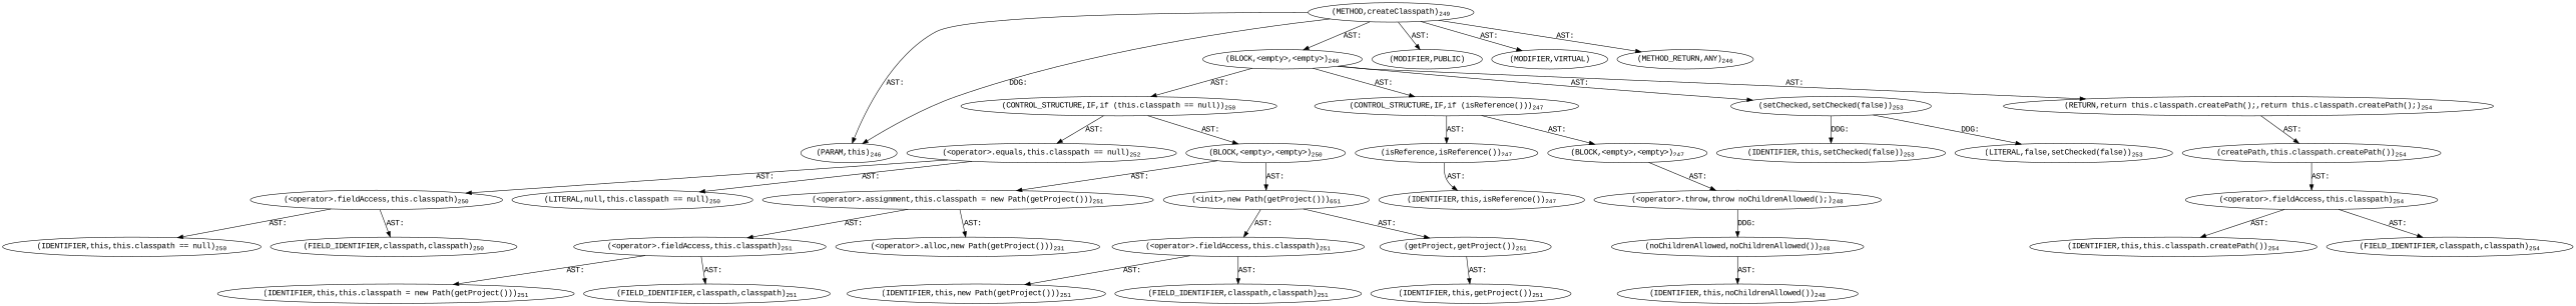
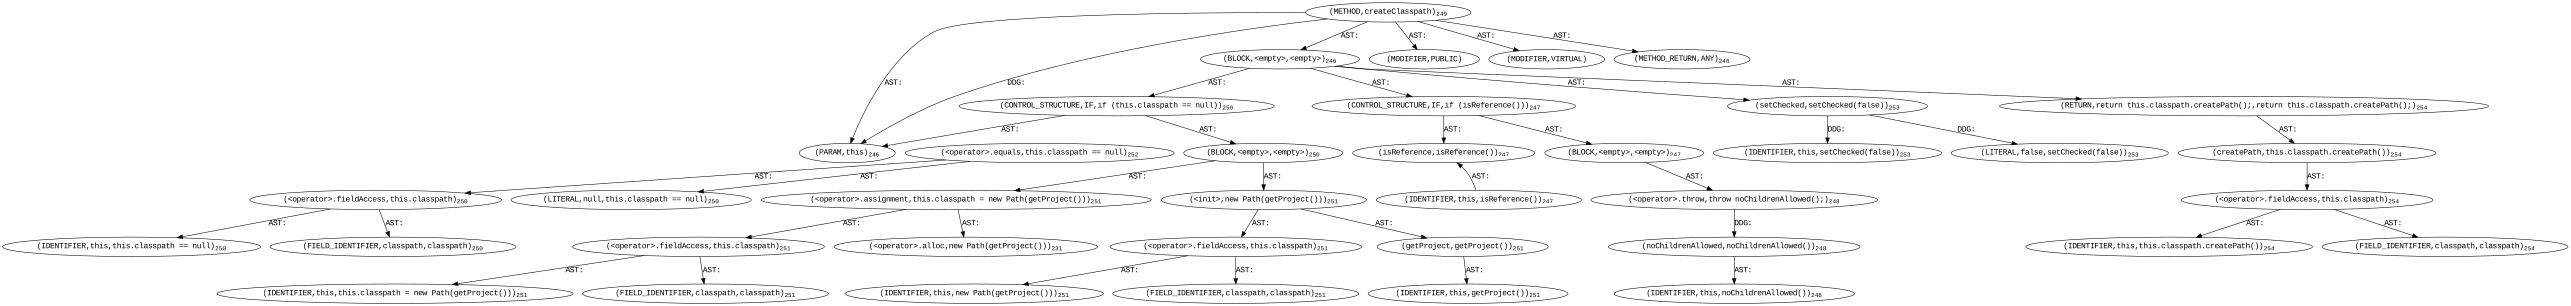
  digraph {
    fontname="Liberation Mono"
    node [fontname="Liberation Mono"]
    edge [fontname="Liberation Mono"]
    n1 [label=<(METHOD,createClasspath)<SUB>249</SUB>>]
    n2 [label=<(PARAM,this)<SUB>246</SUB>>]
    n3 [label=<(BLOCK,&lt;empty&gt;,&lt;empty&gt;)<SUB>246</SUB>>]
    n4 [label=<(MODIFIER,PUBLIC)>]
    n5 [label=<(MODIFIER,VIRTUAL)>]
    n6 [label=<(METHOD_RETURN,ANY)<SUB>246</SUB>>]
    n7 [label=<(CONTROL_STRUCTURE,IF,if (isReference()))<SUB>247</SUB>>]
    n8 [label=<(CONTROL_STRUCTURE,IF,if (this.classpath == null))<SUB>250</SUB>>]
    n9 [label=<(setChecked,setChecked(false))<SUB>253</SUB>>]
    n10 [label=<(RETURN,return this.classpath.createPath();,return this.classpath.createPath();)<SUB>254</SUB>>]
    n11 [label=<(isReference,isReference())<SUB>247</SUB>>]
    n12 [label=<(BLOCK,&lt;empty&gt;,&lt;empty&gt;)<SUB>247</SUB>>]
    n13 [label=<(&lt;operator&gt;.equals,this.classpath == null)<SUB>252</SUB>>]
    n14 [label=<(BLOCK,&lt;empty&gt;,&lt;empty&gt;)<SUB>250</SUB>>]
    n15 [label=<(IDENTIFIER,this,setChecked(false))<SUB>253</SUB>>]
    n16 [label=<(LITERAL,false,setChecked(false))<SUB>253</SUB>>]
    n17 [label=<(createPath,this.classpath.createPath())<SUB>254</SUB>>]
    n18 [label=<(IDENTIFIER,this,isReference())<SUB>247</SUB>>]
    n19 [label=<(&lt;operator&gt;.throw,throw noChildrenAllowed();)<SUB>248</SUB>>]
    n20 [label=<(noChildrenAllowed,noChildrenAllowed())<SUB>248</SUB>>]
    n21 [label=<(IDENTIFIER,this,noChildrenAllowed())<SUB>248</SUB>>]
    n22 [label=<(&lt;operator&gt;.fieldAccess,this.classpath)<SUB>250</SUB>>]
    n23 [label=<(LITERAL,null,this.classpath == null)<SUB>250</SUB>>]
    n24 [label=<(&lt;operator&gt;.assignment,this.classpath = new Path(getProject()))<SUB>251</SUB>>]
-   n25 [label=<(&lt;init&gt;,new Path(getProject()))<SUB>651</SUB>>]
+   n25 [label=<(&lt;init&gt;,new Path(getProject()))<SUB>251</SUB>>]
    n26 [label=<(IDENTIFIER,this,this.classpath == null)<SUB>250</SUB>>]
    n27 [label=<(FIELD_IDENTIFIER,classpath,classpath)<SUB>250</SUB>>]
    n28 [label=<(&lt;operator&gt;.fieldAccess,this.classpath)<SUB>251</SUB>>]
    n29 [label=<(&lt;operator&gt;.alloc,new Path(getProject()))<SUB>231</SUB>>]
    n30 [label=<(&lt;operator&gt;.fieldAccess,this.classpath)<SUB>251</SUB>>]
    n31 [label=<(getProject,getProject())<SUB>251</SUB>>]
    n32 [label=<(IDENTIFIER,this,this.classpath = new Path(getProject()))<SUB>251</SUB>>]
    n33 [label=<(FIELD_IDENTIFIER,classpath,classpath)<SUB>251</SUB>>]
    n34 [label=<(IDENTIFIER,this,new Path(getProject()))<SUB>251</SUB>>]
    n35 [label=<(FIELD_IDENTIFIER,classpath,classpath)<SUB>251</SUB>>]
    n36 [label=<(IDENTIFIER,this,getProject())<SUB>251</SUB>>]
    n37 [label=<(&lt;operator&gt;.fieldAccess,this.classpath)<SUB>254</SUB>>]
    n38 [label=<(IDENTIFIER,this,this.classpath.createPath())<SUB>254</SUB>>]
    n39 [label=<(FIELD_IDENTIFIER,classpath,classpath)<SUB>254</SUB>>]
    n1 -> n2 [label="AST: "]
    n1 -> n2 [label="DDG: "]
    n1 -> n3 [label="AST: "]
    n1 -> n4 [label="AST: "]
    n1 -> n5 [label="AST: "]
    n1 -> n6 [label="AST: "]
    n3 -> n7 [label="AST: "]
    n3 -> n8 [label="AST: "]
    n3 -> n9 [label="AST: "]
    n3 -> n10 [label="AST: "]
    n7 -> n11 [label="AST: "]
    n7 -> n12 [label="AST: "]
-   n8 -> n13 [label="AST: "]
+   n8 -> n2 [label="AST: "]
    n8 -> n14 [label="AST: "]
    n9 -> n15 [label="DDG: "]
    n9 -> n16 [label="DDG: "]
    n10 -> n17 [label="AST: "]
-   n11 -> n18 [label="AST: "]
+   n18 -> n11 [label="AST: "]
    n12 -> n19 [label="AST: "]
    n13 -> n22 [label="AST: "]
    n13 -> n23 [label="AST: "]
    n14 -> n24 [label="AST: "]
    n14 -> n25 [label="AST: "]
    n17 -> n37 [label="AST: "]
    n19 -> n20 [label="DDG: "]
    n20 -> n21 [label="AST: "]
    n22 -> n26 [label="AST: "]
    n22 -> n27 [label="AST: "]
    n24 -> n28 [label="AST: "]
    n24 -> n29 [label="AST: "]
    n25 -> n30 [label="AST: "]
    n25 -> n31 [label="AST: "]
    n28 -> n32 [label="AST: "]
    n28 -> n33 [label="AST: "]
    n30 -> n34 [label="AST: "]
    n30 -> n35 [label="AST: "]
    n31 -> n36 [label="AST: "]
    n37 -> n38 [label="AST: "]
    n37 -> n39 [label="AST: "]
  }
